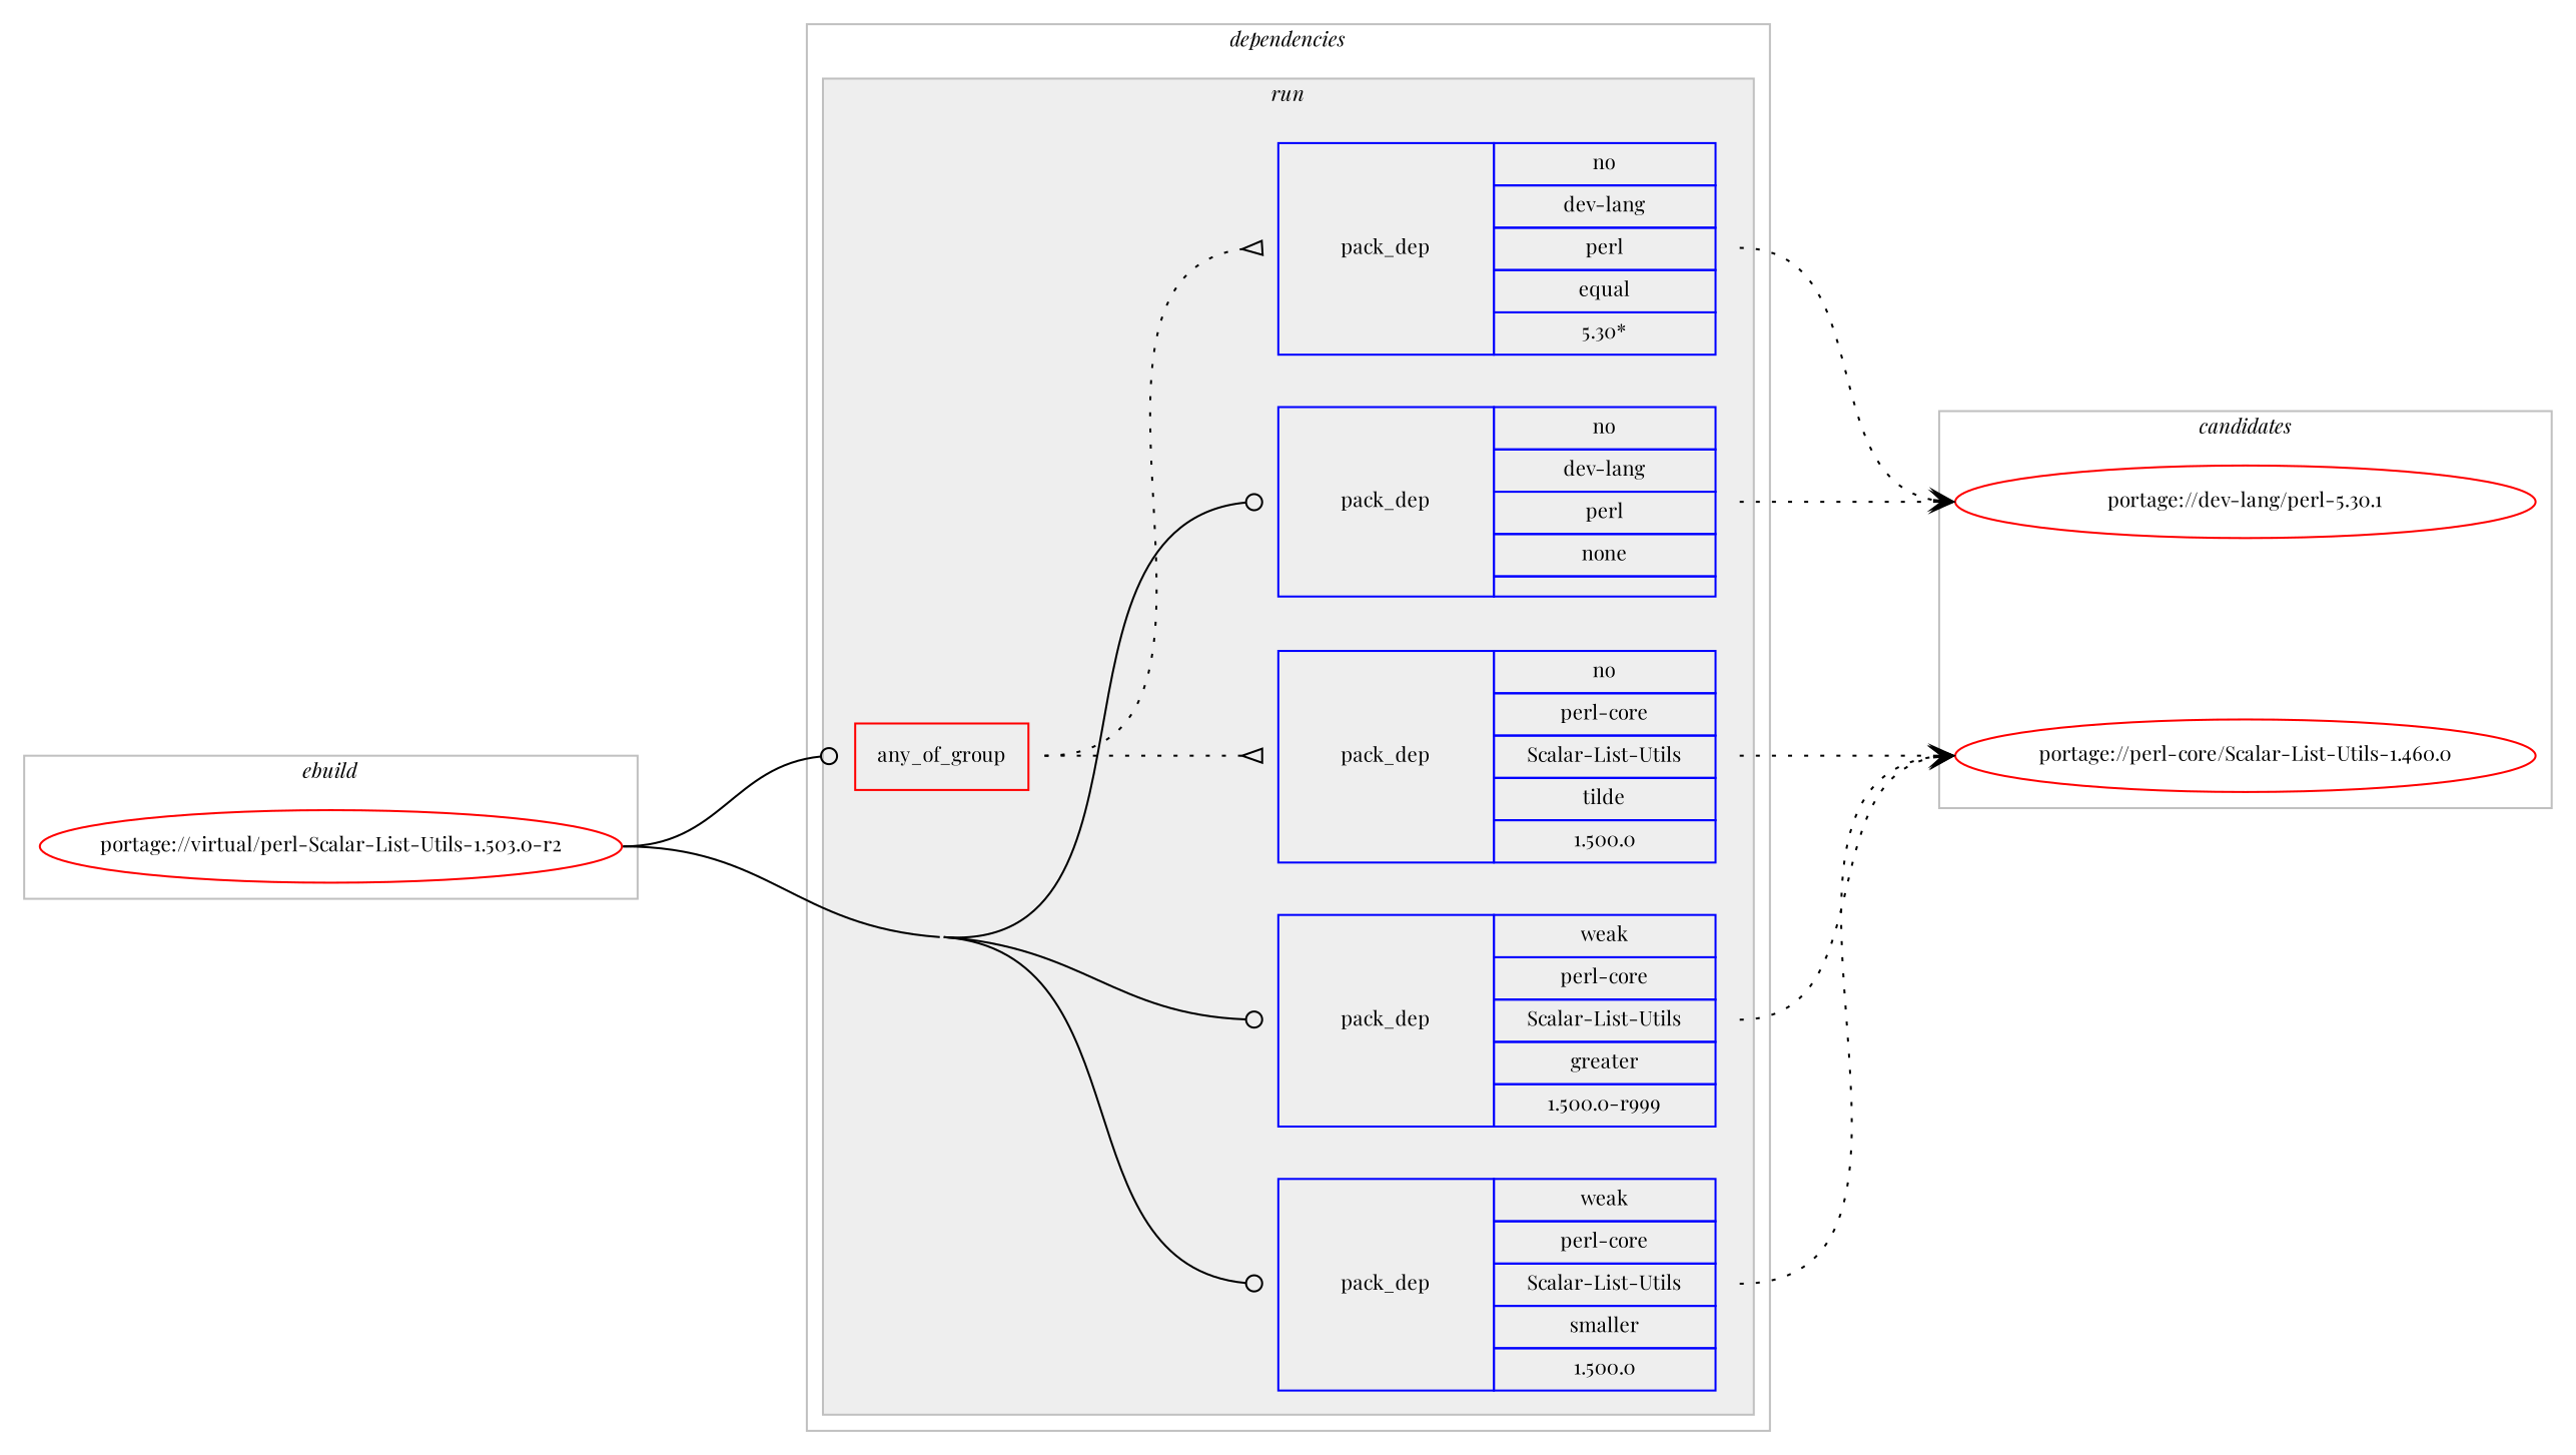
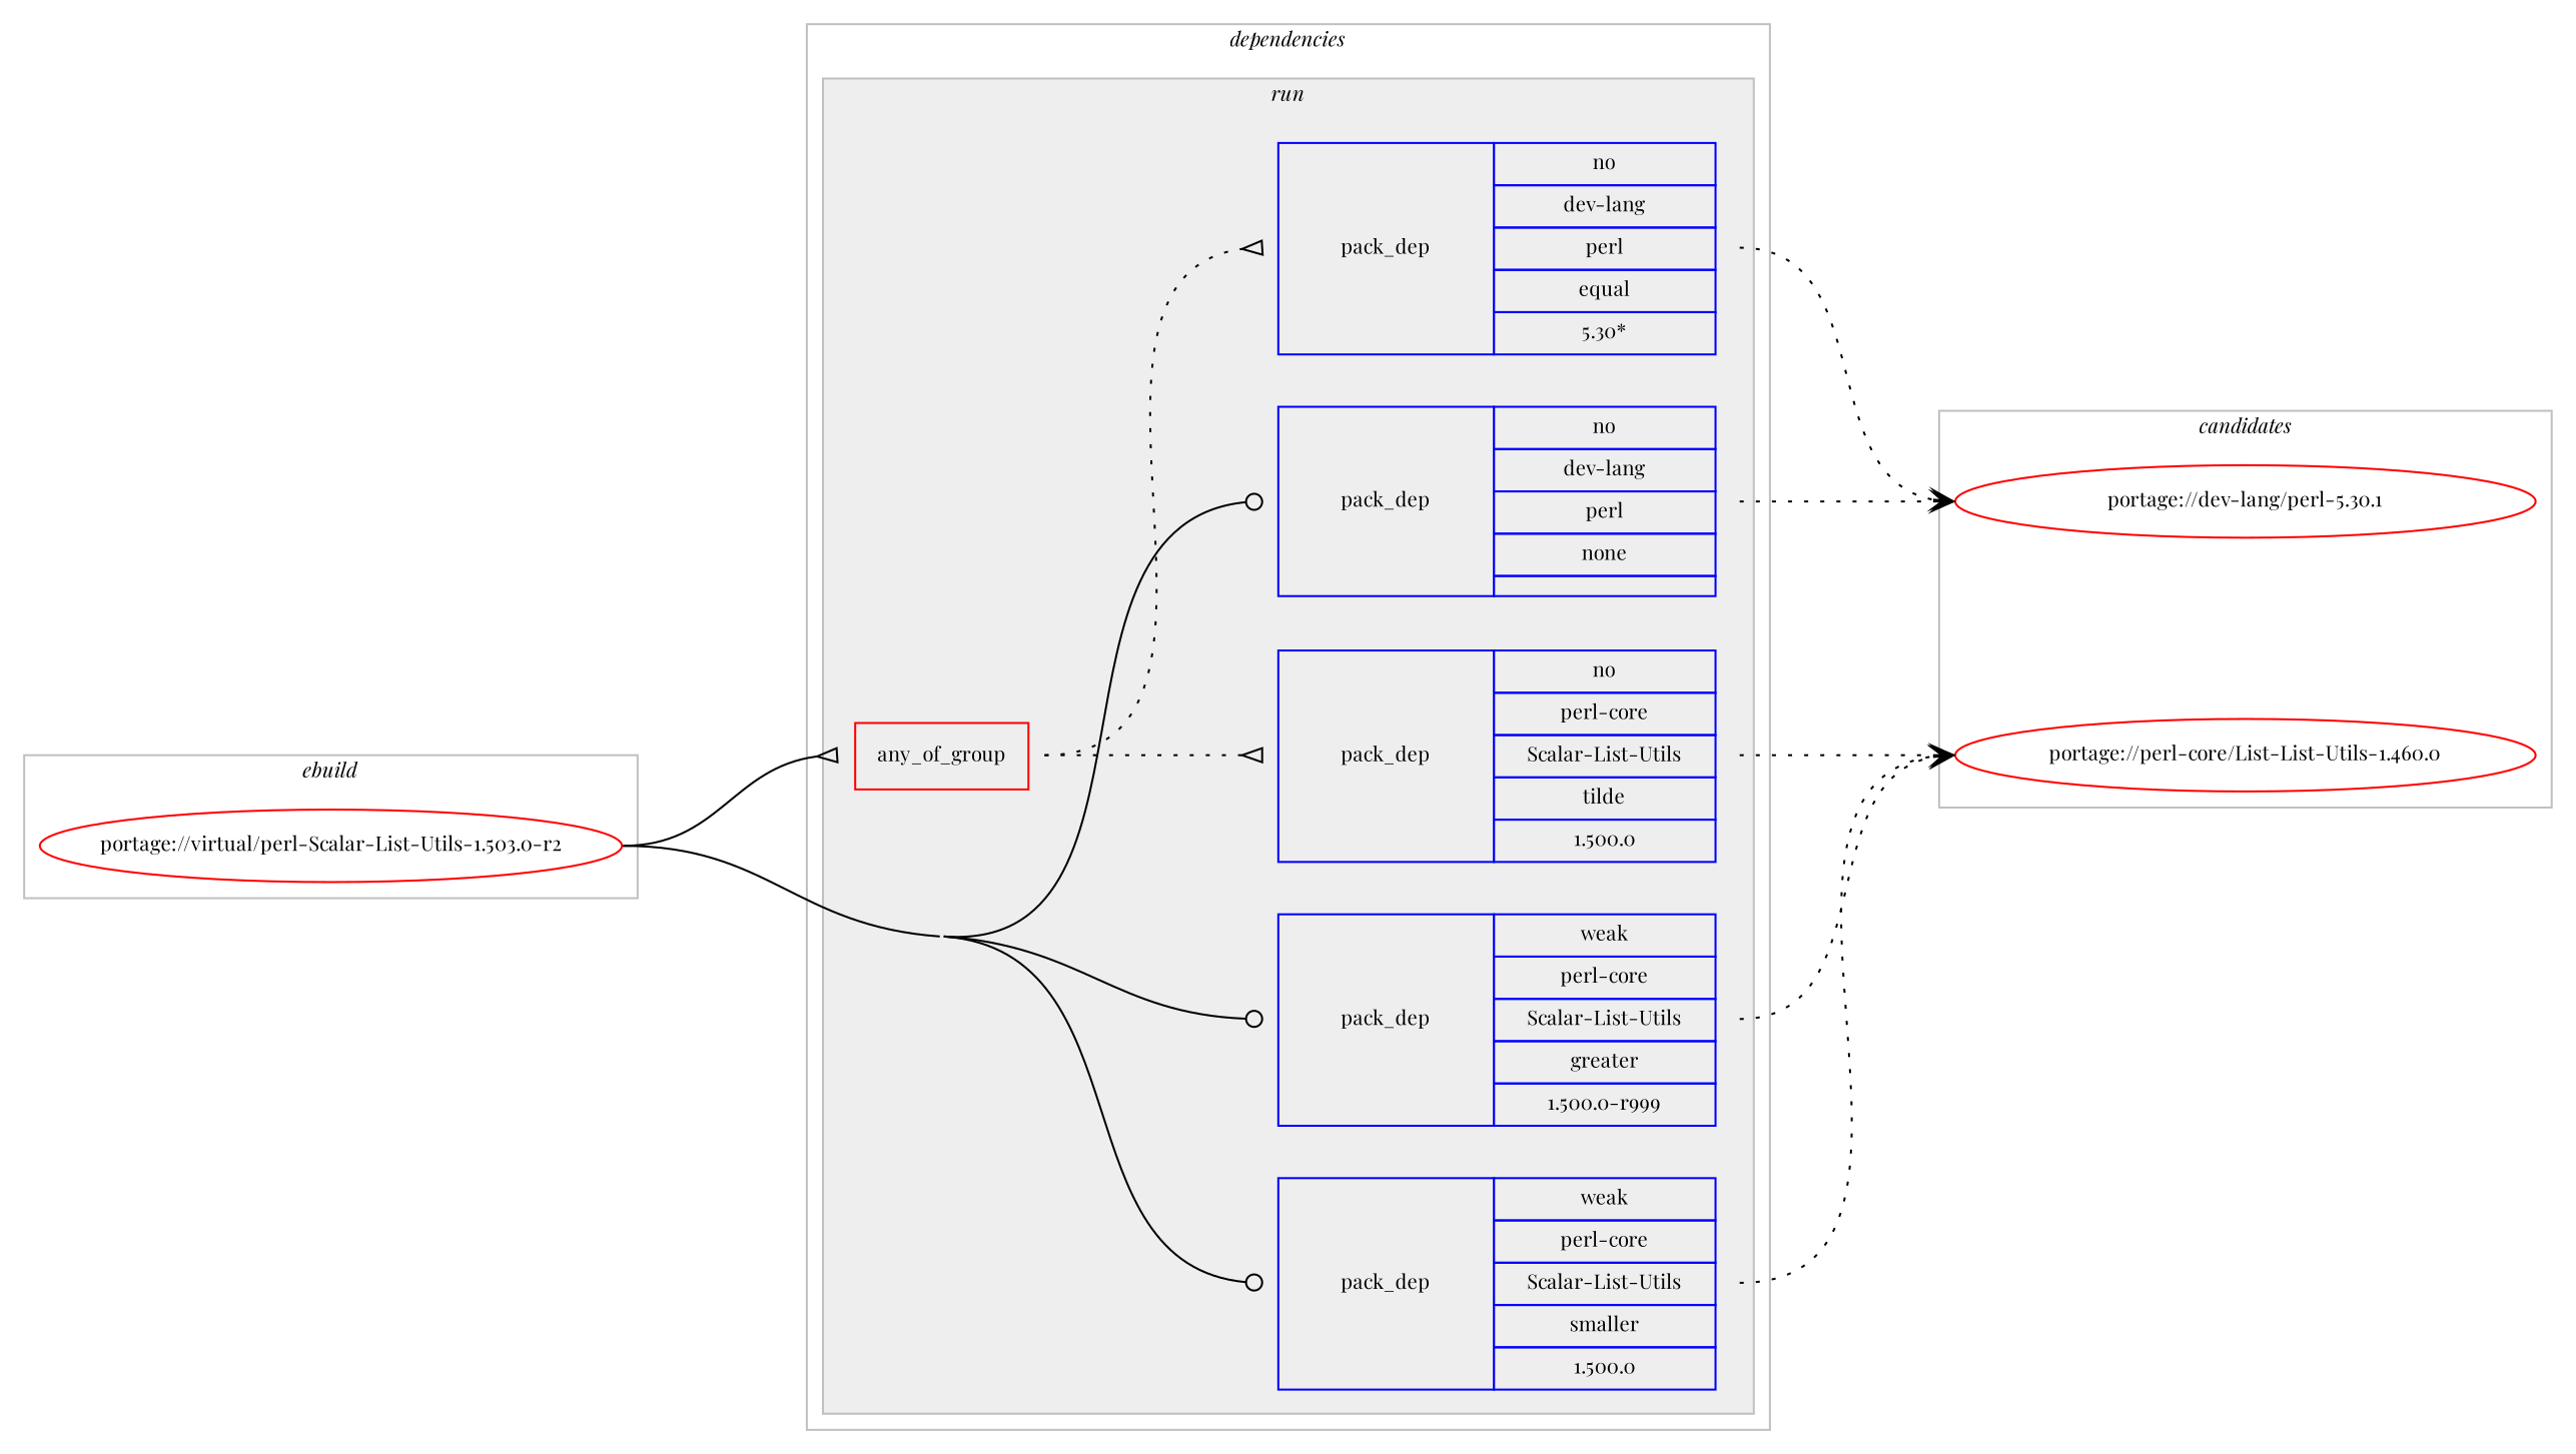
  digraph {
    compound=true
    concentrate=true
    fontname="Playfair Display"
    fontsize=10
    newrank=true
    rankdir=LR
    ranksep=1.5
    node [color=blue fontname="Playfair Display" fontsize=10 shape=none]
    edge [arrowhead=vee fontname="Playfair Display" headport=w style=dotted tailport=e weight=20]
    n1 [color=red label="portage://virtual/perl-Scalar-List-Utils-1.503.0-r2" width=4 shape=""]
    n2 [label=<<TABLE BORDER="0" CELLBORDER="1" CELLSPACING="0" CELLPADDING="4" WIDTH="220"><TR><TD ROWSPAN="6" CELLPADDING="30">pack_dep</TD></TR><TR><TD WIDTH="110">no</TD></TR><TR><TD>dev-lang</TD></TR><TR><TD>perl</TD></TR><TR><TD>equal</TD></TR><TR><TD>5.30*</TD></TR></TABLE>>]
    n3 [label=<<TABLE BORDER="0" CELLBORDER="1" CELLSPACING="0" CELLPADDING="4" WIDTH="220"><TR><TD ROWSPAN="6" CELLPADDING="30">pack_dep</TD></TR><TR><TD WIDTH="110">no</TD></TR><TR><TD>perl-core</TD></TR><TR><TD>Scalar-List-Utils</TD></TR><TR><TD>tilde</TD></TR><TR><TD>1.500.0</TD></TR></TABLE>>]
    n4 [color=red label=<<TABLE BORDER="0" CELLBORDER="1" CELLSPACING="0" CELLPADDING="4"><TR><TD CELLPADDING="10">any_of_group</TD></TR></TABLE>>]
    n5 [label=<<TABLE BORDER="0" CELLBORDER="1" CELLSPACING="0" CELLPADDING="4" WIDTH="220"><TR><TD ROWSPAN="6" CELLPADDING="30">pack_dep</TD></TR><TR><TD WIDTH="110">no</TD></TR><TR><TD>dev-lang</TD></TR><TR><TD>perl</TD></TR><TR><TD>none</TD></TR><TR><TD></TD></TR></TABLE>>]
    n6 [label=<<TABLE BORDER="0" CELLBORDER="1" CELLSPACING="0" CELLPADDING="4" WIDTH="220"><TR><TD ROWSPAN="6" CELLPADDING="30">pack_dep</TD></TR><TR><TD WIDTH="110">weak</TD></TR><TR><TD>perl-core</TD></TR><TR><TD>Scalar-List-Utils</TD></TR><TR><TD>greater</TD></TR><TR><TD>1.500.0-r999</TD></TR></TABLE>>]
    n7 [label=<<TABLE BORDER="0" CELLBORDER="1" CELLSPACING="0" CELLPADDING="4" WIDTH="220"><TR><TD ROWSPAN="6" CELLPADDING="30">pack_dep</TD></TR><TR><TD WIDTH="110">weak</TD></TR><TR><TD>perl-core</TD></TR><TR><TD>Scalar-List-Utils</TD></TR><TR><TD>smaller</TD></TR><TR><TD>1.500.0</TD></TR></TABLE>>]
    n8 [color=red label="portage://dev-lang/perl-5.30.1" width=4 shape=""]
-   n9 [color=red label="portage://perl-core/Scalar-List-Utils-1.460.0" width=4 shape=""]
+   n9 [color=red label="portage://perl-core/List-List-Utils-1.460.0" width=4 shape=""]
    subgraph cluster_1 {
      color=gray
      label=<<i>ebuild</i>>
      rank=same
      n1
    }
    subgraph cluster_2 {
      color=gray
      label=<<i>dependencies</i>>
      subgraph cluster_3 {
        color=gray
        fillcolor="#eeeeee"
        label=<<i>compile and run</i>>
        style=filled
      }
      subgraph cluster_4 {
        color=gray
        fillcolor="#eeeeee"
        label=<<i>compile</i>>
        style=filled
      }
      subgraph cluster_5 {
        color=gray
        fillcolor="#eeeeee"
        label=<<i>run</i>>
        style=filled
        subgraph sub_6 {
          color=gray
          fillcolor="#eeeeee"
          label=<<i>run</i>>
          style=filled
          n4
          subgraph sub_7 {
            color=gray
            fillcolor="#eeeeee"
            label=<<i>run</i>>
            style=filled
            n2
          }
          subgraph sub_8 {
            color=gray
            fillcolor="#eeeeee"
            label=<<i>run</i>>
            style=filled
            n3
          }
        }
        subgraph sub_9 {
          color=gray
          fillcolor="#eeeeee"
          label=<<i>run</i>>
          style=filled
          n5
        }
        subgraph sub_10 {
          color=gray
          fillcolor="#eeeeee"
          label=<<i>run</i>>
          style=filled
          n6
        }
        subgraph sub_11 {
          color=gray
          fillcolor="#eeeeee"
          label=<<i>run</i>>
          style=filled
          n7
        }
      }
    }
    subgraph cluster_12 {
      color=gray
      label=<<i>candidates</i>>
      rank=same
      subgraph sub_13 {
        color=black
        label=<<i>candidates</i>>
        nodesep=1
        rank=same
        n8
      }
      subgraph sub_14 {
        color=black
        label=<<i>candidates</i>>
        nodesep=1
        rank=same
        n9
      }
      subgraph sub_15 {
        color=black
        label=<<i>candidates</i>>
        nodesep=1
        rank=same
        n8
      }
      subgraph sub_16 {
        color=black
        label=<<i>candidates</i>>
        nodesep=1
        rank=same
        n9
      }
      subgraph sub_17 {
        color=black
        label=<<i>candidates</i>>
        nodesep=1
        rank=same
        n9
      }
    }
-   n1 -> n4 [arrowhead=odot style=solid]
+   n1 -> n4 [arrowhead=oinv style=solid]
    n1 -> n5 [arrowhead=odot style=solid]
    n1 -> n6 [arrowhead=odot style=solid]
    n1 -> n7 [arrowhead=odot style=solid]
    n2 -> n8 [weight=100]
    n3 -> n9 [weight=100]
    n4 -> n2 [arrowhead=oinv]
    n4 -> n3 [arrowhead=oinv]
    n5 -> n8 [weight=100]
    n6 -> n9 [weight=100]
    n7 -> n9 [weight=100]
  }
